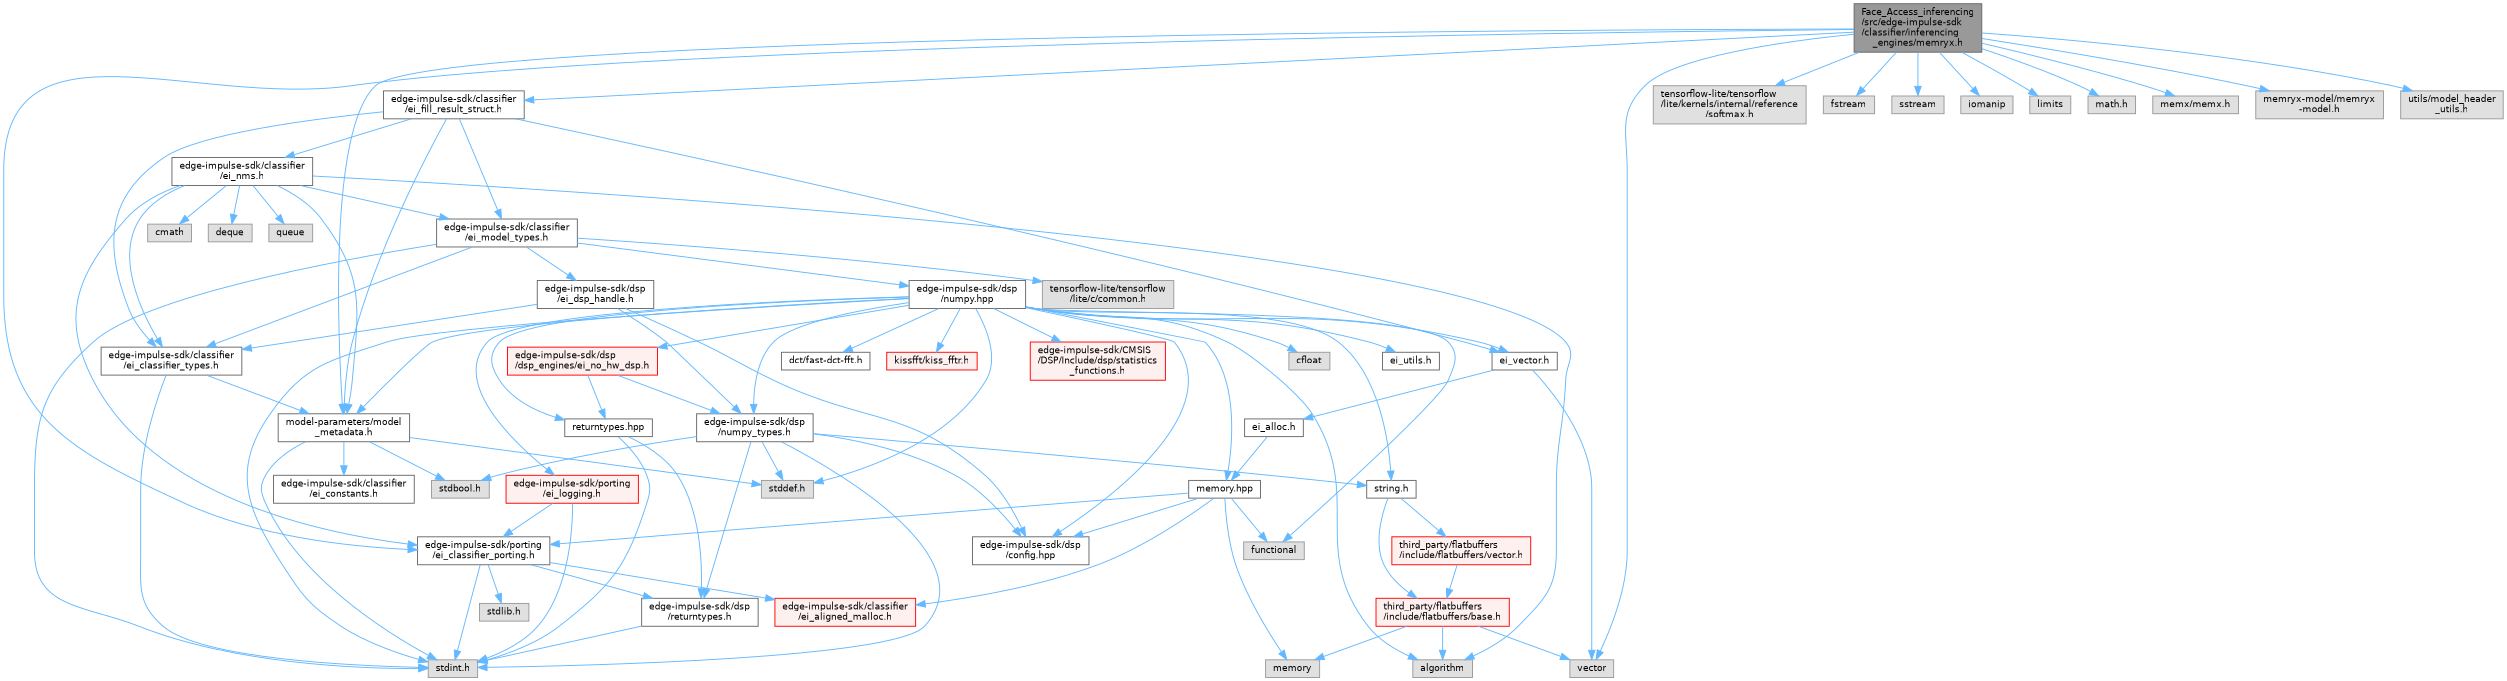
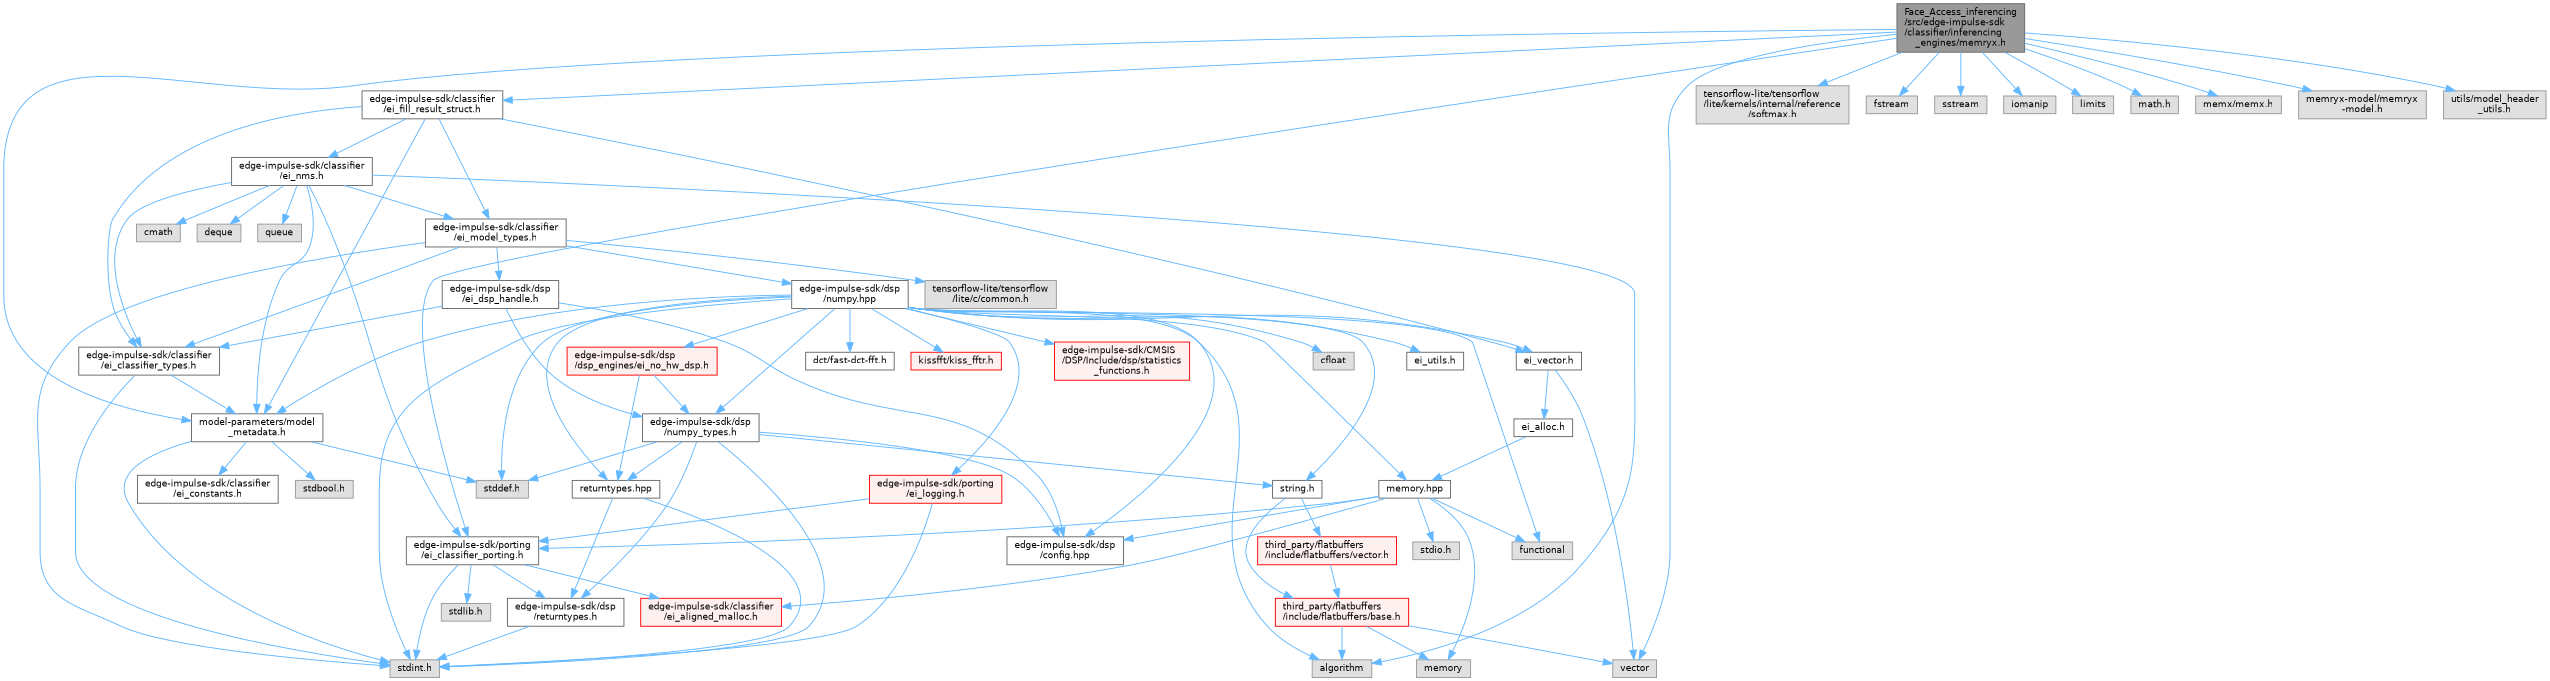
  digraph {
    fontname="DejaVu Sans"
    node [color=grey60 fillcolor="#E0E0E0" fontname="DejaVu Sans" fontsize=10 shape=box style=filled]
    edge [color=steelblue1 fontname="DejaVu Sans" fontsize=10 labelfontname=Helvetica labelfontsize=10 style=solid]
    n1 [color=gray40 fillcolor=grey60 fontcolor=black height=0.2 label="Face_Access_inferencing\l/src/edge-impulse-sdk\l/classifier/inferencing\l_engines/memryx.h" width=0.4]
    n2 [color=grey40 fillcolor=white height=0.2 label="model-parameters/model\l_metadata.h" width=0.4]
    n3 [color=grey40 fillcolor=white height=0.2 label="edge-impulse-sdk/porting\l/ei_classifier_porting.h" width=0.4]
    n4 [color=grey40 fillcolor=white height=0.2 label="edge-impulse-sdk/classifier\l/ei_fill_result_struct.h" width=0.4]
    n5 [height=0.2 label=vector width=0.4]
    n6 [height=0.2 label="tensorflow-lite/tensorflow\l/lite/kernels/internal/reference\l/softmax.h" width=0.4]
    n7 [height=0.2 label=fstream width=0.4]
    n8 [height=0.2 label=sstream width=0.4]
    n9 [height=0.2 label=iomanip width=0.4]
    n10 [height=0.2 label=limits width=0.4]
    n11 [height=0.2 label="math.h" width=0.4]
    n12 [height=0.2 label="memx/memx.h" width=0.4]
    n13 [height=0.2 label="memryx-model/memryx\l-model.h" width=0.4]
    n14 [height=0.2 label="utils/model_header\l_utils.h" width=0.4]
    n15 [height=0.2 label="stdint.h" width=0.4]
    n16 [height=0.2 label="stdbool.h" width=0.4]
    n17 [height=0.2 label="stddef.h" width=0.4]
    n18 [color=grey40 fillcolor=white height=0.2 label="edge-impulse-sdk/classifier\l/ei_constants.h" width=0.4]
    n19 [height=0.2 label="stdlib.h" width=0.4]
    n20 [color=grey40 fillcolor=white height=0.2 label="edge-impulse-sdk/dsp\l/returntypes.h" width=0.4]
    n21 [color=red fillcolor="#FFF0F0" height=0.2 label="edge-impulse-sdk/classifier\l/ei_aligned_malloc.h" width=0.4]
    n22 [color=grey40 fillcolor=white height=0.2 label="edge-impulse-sdk/classifier\l/ei_model_types.h" width=0.4]
    n23 [color=grey40 fillcolor=white height=0.2 label="edge-impulse-sdk/classifier\l/ei_classifier_types.h" width=0.4]
    n24 [color=grey40 fillcolor=white height=0.2 label="ei_vector.h" width=0.4]
    n25 [color=grey40 fillcolor=white height=0.2 label="edge-impulse-sdk/classifier\l/ei_nms.h" width=0.4]
    n26 [color=grey40 fillcolor=white height=0.2 label="edge-impulse-sdk/dsp\l/ei_dsp_handle.h" width=0.4]
    n27 [color=grey40 fillcolor=white height=0.2 label="edge-impulse-sdk/dsp\l/numpy.hpp" width=0.4]
    n28 [height=0.2 label="tensorflow-lite/tensorflow\l/lite/c/common.h" width=0.4]
    n29 [color=grey40 fillcolor=white height=0.2 label="ei_alloc.h" width=0.4]
    n30 [height=0.2 label=algorithm width=0.4]
    n31 [height=0.2 label=cmath width=0.4]
    n32 [height=0.2 label=deque width=0.4]
    n33 [height=0.2 label=queue width=0.4]
    n34 [color=grey40 fillcolor=white height=0.2 label="edge-impulse-sdk/dsp\l/config.hpp" width=0.4]
    n35 [color=grey40 fillcolor=white height=0.2 label="edge-impulse-sdk/dsp\l/numpy_types.h" width=0.4]
    n36 [color=grey40 fillcolor=white height=0.2 label="string.h" width=0.4]
    n37 [height=0.2 label=cfloat width=0.4]
    n38 [color=grey40 fillcolor=white height=0.2 label="memory.hpp" width=0.4]
    n39 [height=0.2 label=functional width=0.4]
    n40 [color=grey40 fillcolor=white height=0.2 label="returntypes.hpp" width=0.4]
    n41 [color=grey40 fillcolor=white height=0.2 label="ei_utils.h" width=0.4]
    n42 [color=grey40 fillcolor=white height=0.2 label="dct/fast-dct-fft.h" width=0.4]
    n43 [color=red fillcolor="#FFF0F0" height=0.2 label="kissfft/kiss_fftr.h" width=0.4]
    n44 [color=red fillcolor="#FFF0F0" height=0.2 label="edge-impulse-sdk/porting\l/ei_logging.h" width=0.4]
    n45 [color=red fillcolor="#FFF0F0" height=0.2 label="edge-impulse-sdk/dsp\l/dsp_engines/ei_no_hw_dsp.h" width=0.4]
    n46 [color=red fillcolor="#FFF0F0" height=0.2 label="edge-impulse-sdk/CMSIS\l/DSP/Include/dsp/statistics\l_functions.h" width=0.4]
    n47 [color=red fillcolor="#FFF0F0" height=0.2 label="third_party/flatbuffers\l/include/flatbuffers/base.h" width=0.4]
    n48 [color=red fillcolor="#FFF0F0" height=0.2 label="third_party/flatbuffers\l/include/flatbuffers/vector.h" width=0.4]
    n49 [height=0.2 label=memory width=0.4]
+   n50 [height=0.2 label="stdio.h" width=0.4]
    n1 -> n2
    n1 -> n3
    n1 -> n4
    n1 -> n5
    n1 -> n6
    n1 -> n7
    n1 -> n8
    n1 -> n9
    n1 -> n10
    n1 -> n11
    n1 -> n12
    n1 -> n13
    n1 -> n14
    n2 -> n15
    n2 -> n16
    n2 -> n17
    n2 -> n18
    n3 -> n15
    n3 -> n19
    n3 -> n20
    n3 -> n21
    n4 -> n2
    n4 -> n22
    n4 -> n23
    n4 -> n24
    n4 -> n25
    n20 -> n15
    n22 -> n15
    n22 -> n23
    n22 -> n26
    n22 -> n27
    n22 -> n28
    n23 -> n2
    n23 -> n15
    n24 -> n5
    n24 -> n29
    n25 -> n2
    n25 -> n3
    n25 -> n22
    n25 -> n23
    n25 -> n30
    n25 -> n31
    n25 -> n32
    n25 -> n33
    n26 -> n23
    n26 -> n34
    n26 -> n35
    n27 -> n2
    n27 -> n15
    n27 -> n17
    n27 -> n24
    n27 -> n30
    n27 -> n34
    n27 -> n35
    n27 -> n36
    n27 -> n37
    n27 -> n38
    n27 -> n39
    n27 -> n40
    n27 -> n41
    n27 -> n42
    n27 -> n43
    n27 -> n44
    n27 -> n45
    n27 -> n46
    n29 -> n38
    n35 -> n15
-   n35 -> n16
+   n35 -> n40
    n35 -> n17
    n35 -> n20
    n35 -> n34
    n35 -> n36
    n36 -> n47
    n36 -> n48
    n38 -> n3
    n38 -> n21
    n38 -> n34
    n38 -> n39
    n38 -> n49
+   n38 -> n50
    n40 -> n15
    n40 -> n20
    n44 -> n3
    n44 -> n15
    n45 -> n35
    n45 -> n40
    n47 -> n5
    n47 -> n30
    n47 -> n49
    n48 -> n47
  }
